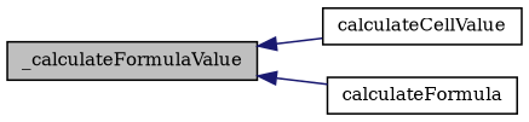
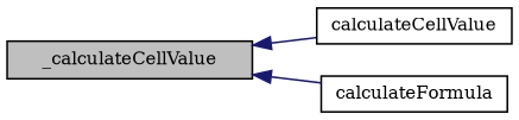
  digraph {
    fontname="DejaVu Serif"
    rankdir=LR
    node [color=black fillcolor=white fontname="DejaVu Serif" fontsize=10 shape=record style=filled]
    edge [color=midnightblue dir=back fontname="DejaVu Serif" fontsize=10 labelfontname=Helvetica labelfontsize=10 style=solid]
-   n1 [fillcolor=grey75 fontcolor=black height=0.2 label=_calculateFormulaValue width=0.4]
+   n1 [fillcolor=grey75 fontcolor=black height=0.2 label=_calculateCellValue width=0.4]
    n2 [height=0.2 label=calculateCellValue width=0.4]
    n3 [height=0.2 label=calculateFormula width=0.4]
    n1 -> n2
    n1 -> n3
  }
